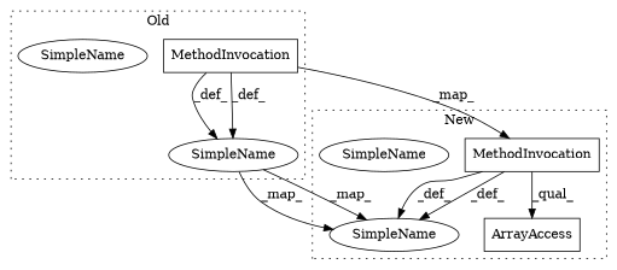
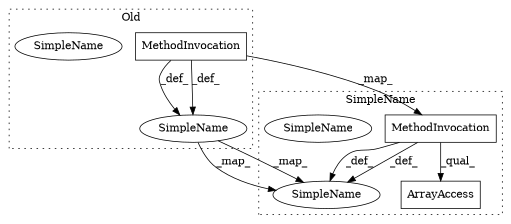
  digraph {
    node [a=42 l=9 s="1252,1269" shape=ellipse]
    n1 [a=32 l="4,1" label=MethodInvocation shape=box]
    n2 [label=SimpleName s=1283]
    n3 [label=SimpleName s=1283]
    n4 [a=2 l="34,2" label=ArrayAccess s="1242,1338" shape=box]
    n5 [a=32 l="4,1" label=MethodInvocation shape=box]
    n6 [label=SimpleName s=1346]
    n7 [label=SimpleName s=1346]
    subgraph cluster_1 {
      label=Old
      style=dotted
      n1
      n2
      n3
    }
    subgraph cluster_2 {
-     label=New
+     label=SimpleName
      style=dotted
      n4
      n5
      n6
      n7
    }
    n1 -> n3 [label=_def_]
    n1 -> n3 [label=_def_]
    n1 -> n5 [label=_map_]
    n3 -> n7 [label=_map_]
    n3 -> n7 [label=_map_]
    n5 -> n4 [label=_qual_]
    n5 -> n7 [label=_def_]
    n5 -> n7 [label=_def_]
  }
